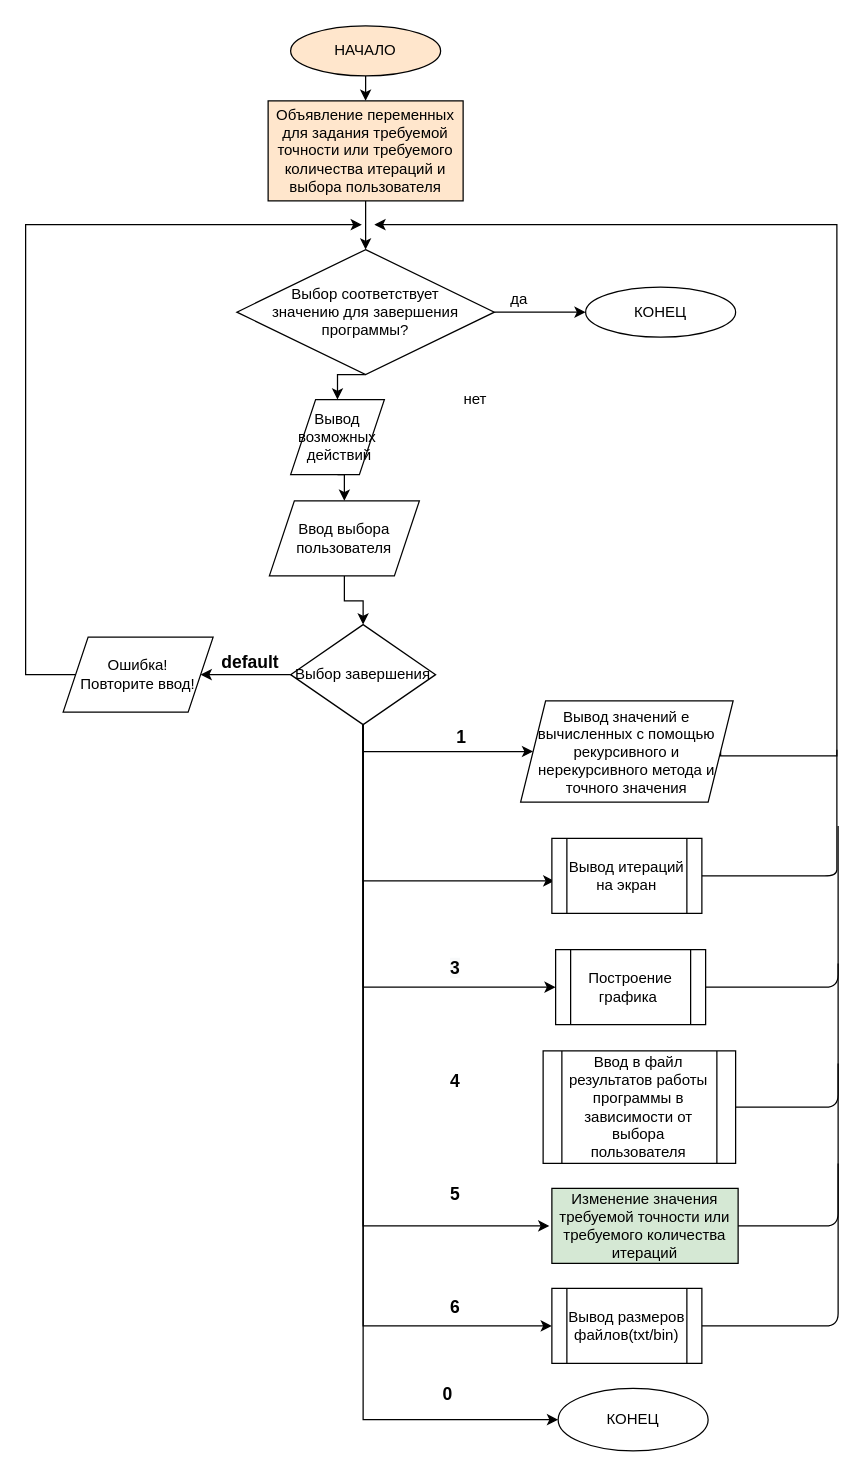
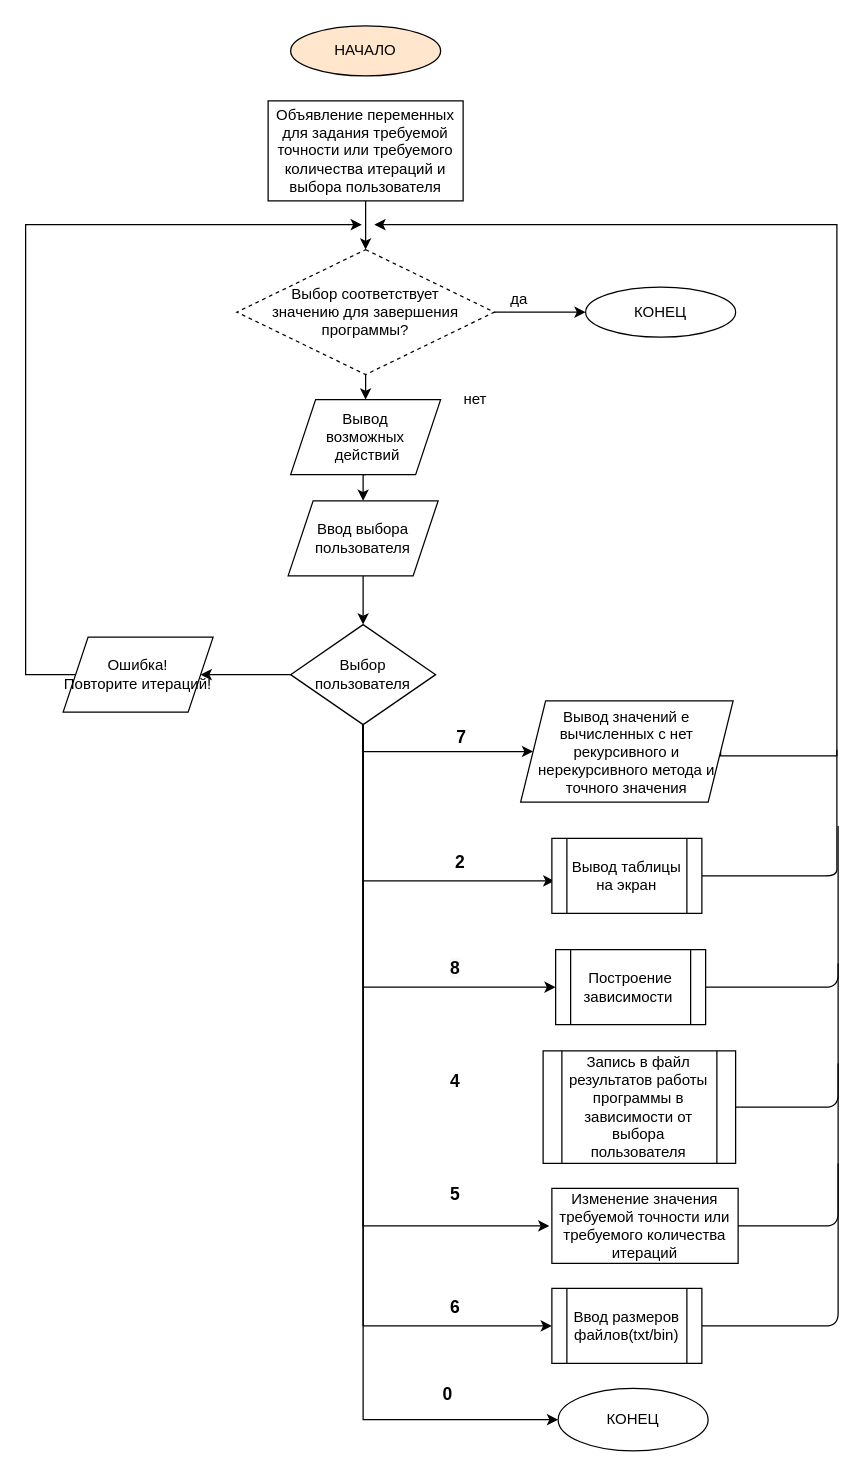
  <mxCell id="0" />
  <mxCell id="1" parent="0" />
- <mxCell id="2" style="edgeStyle=orthogonalEdgeStyle;rounded=0;orthogonalLoop=1;jettySize=auto;html=1;exitX=0.5;exitY=1;exitDx=0;exitDy=0;entryX=0.5;entryY=0;entryDx=0;entryDy=0;" parent="1" source="3" target="5" edge="1"><mxGeometry relative="1" as="geometry" /></mxCell>
  <mxCell id="3" value="НАЧАЛО" style="ellipse;whiteSpace=wrap;html=1;fillColor=#ffe6cc;" parent="1" vertex="1"><mxGeometry x="232" y="20" width="120" height="40" as="geometry" /></mxCell>
  <mxCell id="4" style="edgeStyle=orthogonalEdgeStyle;rounded=0;orthogonalLoop=1;jettySize=auto;html=1;exitX=0.5;exitY=1;exitDx=0;exitDy=0;" parent="1" source="5" target="8" edge="1"><mxGeometry relative="1" as="geometry"><mxPoint x="292" y="169" as="sourcePoint" /></mxGeometry></mxCell>
- <mxCell id="5" value="Объявление переменных для задания требуемой точности или требуемого количества итераций и выбора пользователя" style="rounded=0;whiteSpace=wrap;html=1;fillColor=#ffe6cc;" parent="1" vertex="1"><mxGeometry x="214" y="80" width="156" height="80" as="geometry" /></mxCell>
+ <mxCell id="5" value="Объявление переменных для задания требуемой точности или требуемого количества итераций и выбора пользователя" style="rounded=0;whiteSpace=wrap;html=1;" parent="1" vertex="1"><mxGeometry x="214" y="80" width="156" height="80" as="geometry" /></mxCell>
  <mxCell id="6" style="edgeStyle=orthogonalEdgeStyle;rounded=0;orthogonalLoop=1;jettySize=auto;html=1;exitX=1;exitY=0.5;exitDx=0;exitDy=0;entryX=0;entryY=0.5;entryDx=0;entryDy=0;" parent="1" source="8" target="9" edge="1"><mxGeometry relative="1" as="geometry" /></mxCell>
  <mxCell id="7" style="edgeStyle=orthogonalEdgeStyle;rounded=0;orthogonalLoop=1;jettySize=auto;html=1;exitX=0.5;exitY=1;exitDx=0;exitDy=0;entryX=0.5;entryY=0;entryDx=0;entryDy=0;" parent="1" source="8" target="23" edge="1"><mxGeometry relative="1" as="geometry" /></mxCell>
- <mxCell id="8" value="Выбор соответствует &lt;br&gt;значению для завершения &lt;br&gt;программы?" style="rhombus;whiteSpace=wrap;html=1;" parent="1" vertex="1"><mxGeometry x="189" y="199" width="206" height="100" as="geometry" /></mxCell>
+ <mxCell id="8" value="Выбор соответствует &lt;br&gt;значению для завершения &lt;br&gt;программы?" style="rhombus;whiteSpace=wrap;html=1;dashed=1;" parent="1" vertex="1"><mxGeometry x="189" y="199" width="206" height="100" as="geometry" /></mxCell>
  <mxCell id="9" value="КОНЕЦ" style="ellipse;whiteSpace=wrap;html=1;" parent="1" vertex="1"><mxGeometry x="468" y="229" width="120" height="40" as="geometry" /></mxCell>
  <mxCell id="10" value="да" style="text;html=1;strokeColor=none;fillColor=none;align=center;verticalAlign=middle;whiteSpace=wrap;rounded=0;" parent="1" vertex="1"><mxGeometry x="395" y="229" width="40" height="20" as="geometry" /></mxCell>
  <mxCell id="11" style="edgeStyle=orthogonalEdgeStyle;rounded=0;orthogonalLoop=1;jettySize=auto;html=1;exitX=0.5;exitY=1;exitDx=0;exitDy=0;entryX=0;entryY=0.5;entryDx=0;entryDy=0;" parent="1" source="18" target="20" edge="1"><mxGeometry relative="1" as="geometry" /></mxCell>
  <mxCell id="12" style="edgeStyle=orthogonalEdgeStyle;rounded=0;orthogonalLoop=1;jettySize=auto;html=1;exitX=0.5;exitY=1;exitDx=0;exitDy=0;entryX=0;entryY=0.5;entryDx=0;entryDy=0;" parent="1" source="18" edge="1"><mxGeometry relative="1" as="geometry"><Array as="points"><mxPoint x="290" y="704" /></Array><mxPoint x="443" y="704" as="targetPoint" /></mxGeometry></mxCell>
  <mxCell id="13" style="edgeStyle=orthogonalEdgeStyle;rounded=0;orthogonalLoop=1;jettySize=auto;html=1;exitX=0.5;exitY=1;exitDx=0;exitDy=0;entryX=0;entryY=0.5;entryDx=0;entryDy=0;" parent="1" source="18" target="24" edge="1"><mxGeometry relative="1" as="geometry" /></mxCell>
  <mxCell id="14" style="edgeStyle=orthogonalEdgeStyle;rounded=0;orthogonalLoop=1;jettySize=auto;html=1;exitX=0.5;exitY=1;exitDx=0;exitDy=0;entryX=0;entryY=0.5;entryDx=0;entryDy=0;" parent="1" source="18" edge="1"><mxGeometry relative="1" as="geometry"><mxPoint x="439" y="980" as="targetPoint" /><Array as="points"><mxPoint x="290" y="980" /></Array></mxGeometry></mxCell>
  <mxCell id="15" style="edgeStyle=orthogonalEdgeStyle;rounded=0;orthogonalLoop=1;jettySize=auto;html=1;exitX=0;exitY=0.5;exitDx=0;exitDy=0;" parent="1" source="18" target="27" edge="1"><mxGeometry relative="1" as="geometry" /></mxCell>
  <mxCell id="16" style="edgeStyle=orthogonalEdgeStyle;rounded=0;orthogonalLoop=1;jettySize=auto;html=1;exitX=0.5;exitY=1;exitDx=0;exitDy=0;entryX=0;entryY=0.5;entryDx=0;entryDy=0;" parent="1" source="18" target="34" edge="1"><mxGeometry relative="1" as="geometry" /></mxCell>
  <mxCell id="17" style="edgeStyle=orthogonalEdgeStyle;rounded=0;orthogonalLoop=1;jettySize=auto;html=1;exitX=0.5;exitY=1;exitDx=0;exitDy=0;entryX=0;entryY=0.5;entryDx=0;entryDy=0;" parent="1" source="18" target="43" edge="1"><mxGeometry relative="1" as="geometry" /></mxCell>
- <mxCell id="18" value="Выбор завершения" style="rhombus;whiteSpace=wrap;html=1;" parent="1" vertex="1"><mxGeometry x="232" y="499" width="116" height="80" as="geometry" /></mxCell>
+ <mxCell id="18" value="Выбор пользователя" style="rhombus;whiteSpace=wrap;html=1;" parent="1" vertex="1"><mxGeometry x="232" y="499" width="116" height="80" as="geometry" /></mxCell>
  <mxCell id="19" style="edgeStyle=orthogonalEdgeStyle;rounded=0;orthogonalLoop=1;jettySize=auto;html=1;exitX=1;exitY=0.5;exitDx=0;exitDy=0;" parent="1" source="20" edge="1"><mxGeometry relative="1" as="geometry"><mxPoint x="299" y="179" as="targetPoint" /><Array as="points"><mxPoint x="669" y="604" /><mxPoint x="669" y="179" /></Array></mxGeometry></mxCell>
- <mxCell id="20" value="Вывод значений е вычисленных с помощью рекурсивного и нерекурсивного метода и точного значения" style="shape=parallelogram;perimeter=parallelogramPerimeter;whiteSpace=wrap;html=1;fixedSize=1;" parent="1" vertex="1"><mxGeometry x="416" y="560" width="170" height="81" as="geometry" /></mxCell>
- <mxCell id="21" value="Вывод итераций на экран" style="shape=process;whiteSpace=wrap;html=1;backgroundOutline=1;" parent="1" vertex="1"><mxGeometry x="441" y="670" width="120" height="60" as="geometry" /></mxCell>
+ <mxCell id="20" value="Вывод значений е вычисленных с нет рекурсивного и нерекурсивного метода и точного значения" style="shape=parallelogram;perimeter=parallelogramPerimeter;whiteSpace=wrap;html=1;fixedSize=1;" parent="1" vertex="1"><mxGeometry x="416" y="560" width="170" height="81" as="geometry" /></mxCell>
+ <mxCell id="21" value="Вывод таблицы на экран" style="shape=process;whiteSpace=wrap;html=1;backgroundOutline=1;" parent="1" vertex="1"><mxGeometry x="441" y="670" width="120" height="60" as="geometry" /></mxCell>
  <mxCell id="22" style="edgeStyle=orthogonalEdgeStyle;rounded=0;orthogonalLoop=1;jettySize=auto;html=1;exitX=0.5;exitY=1;exitDx=0;exitDy=0;entryX=0.5;entryY=0;entryDx=0;entryDy=0;" parent="1" source="23" target="29" edge="1"><mxGeometry relative="1" as="geometry" /></mxCell>
- <mxCell id="23" value="Вывод &lt;br&gt;возможных&lt;br&gt;&amp;nbsp;действий" style="shape=parallelogram;perimeter=parallelogramPerimeter;whiteSpace=wrap;html=1;fixedSize=1;" parent="1" vertex="1"><mxGeometry x="232" y="319" width="75" height="60" as="geometry" /></mxCell>
- <mxCell id="24" value="Построение графика&amp;nbsp;" style="shape=process;whiteSpace=wrap;html=1;backgroundOutline=1;" parent="1" vertex="1"><mxGeometry x="444" y="759" width="120" height="60" as="geometry" /></mxCell>
- <mxCell id="25" value="Ввод в файл результатов работы программы в зависимости от выбора пользователя" style="shape=process;whiteSpace=wrap;html=1;backgroundOutline=1;" parent="1" vertex="1"><mxGeometry x="434" y="840" width="154" height="90" as="geometry" /></mxCell>
+ <mxCell id="23" value="Вывод &lt;br&gt;возможных&lt;br&gt;&amp;nbsp;действий" style="shape=parallelogram;perimeter=parallelogramPerimeter;whiteSpace=wrap;html=1;fixedSize=1;" parent="1" vertex="1"><mxGeometry x="232" y="319" width="120" height="60" as="geometry" /></mxCell>
+ <mxCell id="24" value="Построение зависимости&amp;nbsp;" style="shape=process;whiteSpace=wrap;html=1;backgroundOutline=1;" parent="1" vertex="1"><mxGeometry x="444" y="759" width="120" height="60" as="geometry" /></mxCell>
+ <mxCell id="25" value="Запись в файл результатов работы программы в зависимости от выбора пользователя" style="shape=process;whiteSpace=wrap;html=1;backgroundOutline=1;" parent="1" vertex="1"><mxGeometry x="434" y="840" width="154" height="90" as="geometry" /></mxCell>
  <mxCell id="26" style="edgeStyle=orthogonalEdgeStyle;rounded=0;orthogonalLoop=1;jettySize=auto;html=1;exitX=0;exitY=0.5;exitDx=0;exitDy=0;" parent="1" source="27" edge="1"><mxGeometry relative="1" as="geometry"><mxPoint x="289" y="179" as="targetPoint" /><Array as="points"><mxPoint x="20" y="539" /><mxPoint x="20" y="179" /></Array></mxGeometry></mxCell>
- <mxCell id="27" value="Ошибка! &lt;br&gt;Повторите ввод!" style="shape=parallelogram;perimeter=parallelogramPerimeter;whiteSpace=wrap;html=1;fixedSize=1;" parent="1" vertex="1"><mxGeometry x="50" y="509" width="120" height="60" as="geometry" /></mxCell>
+ <mxCell id="27" value="Ошибка! &lt;br&gt;Повторите итераций!" style="shape=parallelogram;perimeter=parallelogramPerimeter;whiteSpace=wrap;html=1;fixedSize=1;" parent="1" vertex="1"><mxGeometry x="50" y="509" width="120" height="60" as="geometry" /></mxCell>
  <mxCell id="28" style="edgeStyle=orthogonalEdgeStyle;rounded=0;orthogonalLoop=1;jettySize=auto;html=1;exitX=0.5;exitY=1;exitDx=0;exitDy=0;entryX=0.5;entryY=0;entryDx=0;entryDy=0;" parent="1" source="29" target="18" edge="1"><mxGeometry relative="1" as="geometry" /></mxCell>
- <mxCell id="29" value="Ввод выбора пользователя" style="shape=parallelogram;perimeter=parallelogramPerimeter;whiteSpace=wrap;html=1;fixedSize=1;" parent="1" vertex="1"><mxGeometry x="215" y="400" width="120" height="60" as="geometry" /></mxCell>
+ <mxCell id="29" value="Ввод выбора пользователя" style="shape=parallelogram;perimeter=parallelogramPerimeter;whiteSpace=wrap;html=1;fixedSize=1;" parent="1" vertex="1"><mxGeometry x="230" y="400" width="120" height="60" as="geometry" /></mxCell>
  <mxCell id="30" value="" style="endArrow=none;html=1;exitX=1;exitY=0.5;exitDx=0;exitDy=0;" parent="1" source="21" edge="1"><mxGeometry width="50" height="50" relative="1" as="geometry"><mxPoint x="593" y="704" as="sourcePoint" /><mxPoint x="669" y="599" as="targetPoint" /><Array as="points"><mxPoint x="669" y="700" /><mxPoint x="669" y="690" /></Array></mxGeometry></mxCell>
  <mxCell id="31" value="" style="endArrow=none;html=1;exitX=1;exitY=0.5;exitDx=0;exitDy=0;" parent="1" source="24" edge="1"><mxGeometry width="50" height="50" relative="1" as="geometry"><mxPoint x="625" y="819" as="sourcePoint" /><mxPoint x="670" y="660" as="targetPoint" /><Array as="points"><mxPoint x="670" y="789" /></Array></mxGeometry></mxCell>
  <mxCell id="32" value="" style="endArrow=none;html=1;exitX=1;exitY=0.5;exitDx=0;exitDy=0;" parent="1" source="25" edge="1"><mxGeometry width="50" height="50" relative="1" as="geometry"><mxPoint x="595" y="909" as="sourcePoint" /><mxPoint x="670" y="770" as="targetPoint" /><Array as="points"><mxPoint x="670" y="885" /></Array></mxGeometry></mxCell>
  <mxCell id="33" value="" style="endArrow=none;html=1;exitX=1;exitY=0.5;exitDx=0;exitDy=0;" parent="1" edge="1"><mxGeometry width="50" height="50" relative="1" as="geometry"><mxPoint x="583" y="980" as="sourcePoint" /><mxPoint x="670" y="850" as="targetPoint" /><Array as="points"><mxPoint x="670" y="980" /></Array></mxGeometry></mxCell>
  <mxCell id="34" value="КОНЕЦ" style="ellipse;whiteSpace=wrap;html=1;" parent="1" vertex="1"><mxGeometry x="446" y="1110" width="120" height="50" as="geometry" /></mxCell>
- <mxCell id="35" value="&lt;font style=&quot;font-size: 14px&quot;&gt;&lt;b&gt;1&lt;/b&gt;&lt;/font&gt;" style="text;html=1;strokeColor=none;fillColor=none;align=center;verticalAlign=middle;whiteSpace=wrap;rounded=0;" parent="1" vertex="1"><mxGeometry x="349" y="579" width="40" height="20" as="geometry" /></mxCell>
- <mxCell id="37" value="&lt;b style=&quot;color: rgb(0 , 0 , 0) ; font-family: &amp;#34;helvetica&amp;#34; ; font-size: 14px ; font-style: normal ; letter-spacing: normal ; text-align: center ; text-indent: 0px ; text-transform: none ; word-spacing: 0px ; background-color: rgb(248 , 249 , 250)&quot;&gt;3&lt;/b&gt;" style="text;whiteSpace=wrap;html=1;" parent="1" vertex="1"><mxGeometry x="358" y="759" width="110" height="30" as="geometry" /></mxCell>
+ <mxCell id="35" value="&lt;font style=&quot;font-size: 14px&quot;&gt;&lt;b&gt;7&lt;/b&gt;&lt;/font&gt;" style="text;html=1;strokeColor=none;fillColor=none;align=center;verticalAlign=middle;whiteSpace=wrap;rounded=0;" parent="1" vertex="1"><mxGeometry x="349" y="579" width="40" height="20" as="geometry" /></mxCell>
+ <mxCell id="36" value="&lt;font style=&quot;font-size: 14px&quot;&gt;&lt;b&gt;2&lt;/b&gt;&lt;/font&gt;" style="text;html=1;strokeColor=none;fillColor=none;align=center;verticalAlign=middle;whiteSpace=wrap;rounded=0;" parent="1" vertex="1"><mxGeometry x="348" y="679" width="40" height="20" as="geometry" /></mxCell>
+ <mxCell id="37" value="&lt;b style=&quot;color: rgb(0 , 0 , 0) ; font-family: &amp;#34;helvetica&amp;#34; ; font-size: 14px ; font-style: normal ; letter-spacing: normal ; text-align: center ; text-indent: 0px ; text-transform: none ; word-spacing: 0px ; background-color: rgb(248 , 249 , 250)&quot;&gt;8&lt;/b&gt;" style="text;whiteSpace=wrap;html=1;" parent="1" vertex="1"><mxGeometry x="358" y="759" width="110" height="30" as="geometry" /></mxCell>
  <mxCell id="38" value="&lt;div style=&quot;text-align: center&quot;&gt;&lt;span style=&quot;font-size: 14px&quot;&gt;&lt;font face=&quot;helvetica&quot;&gt;&lt;b&gt;4&lt;/b&gt;&lt;/font&gt;&lt;/span&gt;&lt;/div&gt;" style="text;whiteSpace=wrap;html=1;" parent="1" vertex="1"><mxGeometry x="358" y="849" width="110" height="30" as="geometry" /></mxCell>
  <mxCell id="39" value="&lt;div style=&quot;text-align: center&quot;&gt;&lt;font face=&quot;helvetica&quot;&gt;&lt;span style=&quot;font-size: 14px&quot;&gt;&lt;b&gt;5&lt;/b&gt;&lt;/span&gt;&lt;/font&gt;&lt;/div&gt;" style="text;whiteSpace=wrap;html=1;" parent="1" vertex="1"><mxGeometry x="358" y="940" width="110" height="30" as="geometry" /></mxCell>
  <mxCell id="40" value="&lt;div style=&quot;text-align: center&quot;&gt;&lt;font face=&quot;helvetica&quot;&gt;&lt;span style=&quot;font-size: 14px&quot;&gt;&lt;b&gt;0&lt;/b&gt;&lt;/span&gt;&lt;/font&gt;&lt;/div&gt;" style="text;whiteSpace=wrap;html=1;" parent="1" vertex="1"><mxGeometry x="352" y="1100" width="110" height="30" as="geometry" /></mxCell>
- <mxCell id="41" value="&lt;b&gt;&lt;font style=&quot;font-size: 14px&quot;&gt;default&lt;/font&gt;&lt;/b&gt;" style="text;html=1;strokeColor=none;fillColor=none;align=center;verticalAlign=middle;whiteSpace=wrap;rounded=0;" parent="1" vertex="1"><mxGeometry x="180" y="519" width="40" height="20" as="geometry" /></mxCell>
  <mxCell id="42" value="нет" style="text;html=1;strokeColor=none;fillColor=none;align=center;verticalAlign=middle;whiteSpace=wrap;rounded=0;" parent="1" vertex="1"><mxGeometry x="360" y="309" width="40" height="20" as="geometry" /></mxCell>
- <mxCell id="43" value="Вывод размеров файлов(txt/bin)" style="shape=process;whiteSpace=wrap;html=1;backgroundOutline=1;" parent="1" vertex="1"><mxGeometry x="441" y="1030" width="120" height="60" as="geometry" /></mxCell>
+ <mxCell id="43" value="Ввод размеров файлов(txt/bin)" style="shape=process;whiteSpace=wrap;html=1;backgroundOutline=1;" parent="1" vertex="1"><mxGeometry x="441" y="1030" width="120" height="60" as="geometry" /></mxCell>
  <mxCell id="44" value="" style="endArrow=none;html=1;exitX=1;exitY=0.5;exitDx=0;exitDy=0;" parent="1" source="43" edge="1"><mxGeometry width="50" height="50" relative="1" as="geometry"><mxPoint x="561" y="1060" as="sourcePoint" /><mxPoint x="670" y="930" as="targetPoint" /><Array as="points"><mxPoint x="670" y="1060" /></Array></mxGeometry></mxCell>
  <mxCell id="45" value="&lt;div style=&quot;text-align: center&quot;&gt;&lt;font face=&quot;helvetica&quot;&gt;&lt;span style=&quot;font-size: 14px&quot;&gt;&lt;b&gt;6&lt;/b&gt;&lt;/span&gt;&lt;/font&gt;&lt;/div&gt;" style="text;whiteSpace=wrap;html=1;" parent="1" vertex="1"><mxGeometry x="358" y="1030" width="110" height="30" as="geometry" /></mxCell>
- <mxCell id="46" value="&lt;span&gt;Изменение значения требуемой точности или требуемого количества итераций&lt;/span&gt;" style="rounded=0;whiteSpace=wrap;html=1;fillColor=#d5e8d4;" vertex="1" parent="1"><mxGeometry x="441" y="950" width="149" height="60" as="geometry" /></mxCell>
+ <mxCell id="46" value="&lt;span&gt;Изменение значения требуемой точности или требуемого количества итераций&lt;/span&gt;" style="rounded=0;whiteSpace=wrap;html=1;" vertex="1" parent="1"><mxGeometry x="441" y="950" width="149" height="60" as="geometry" /></mxCell>
